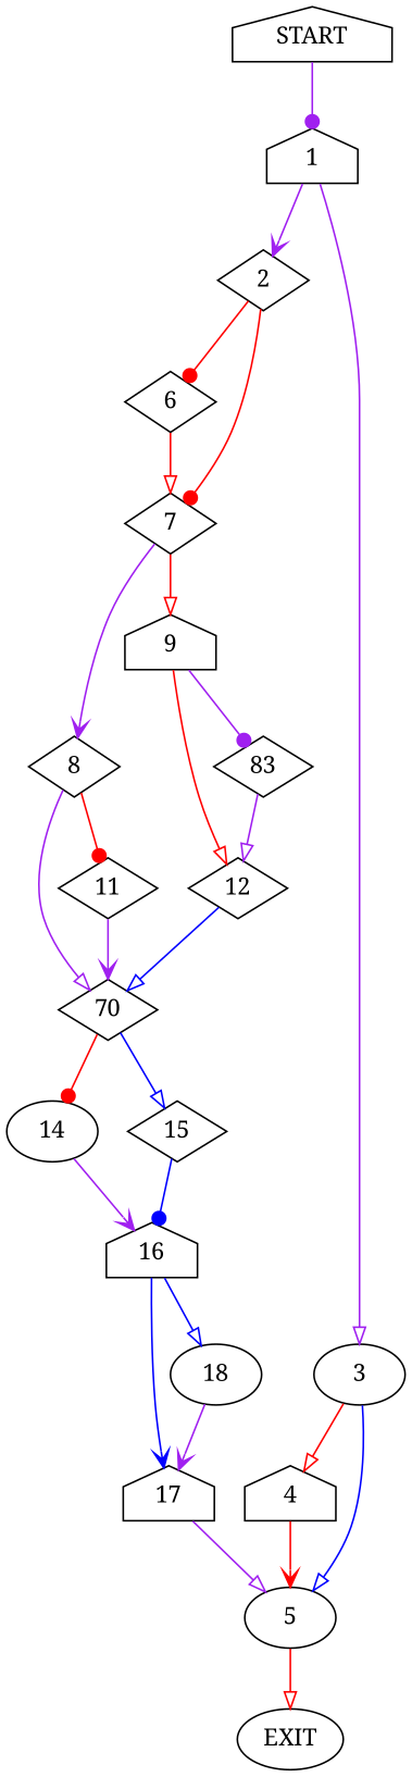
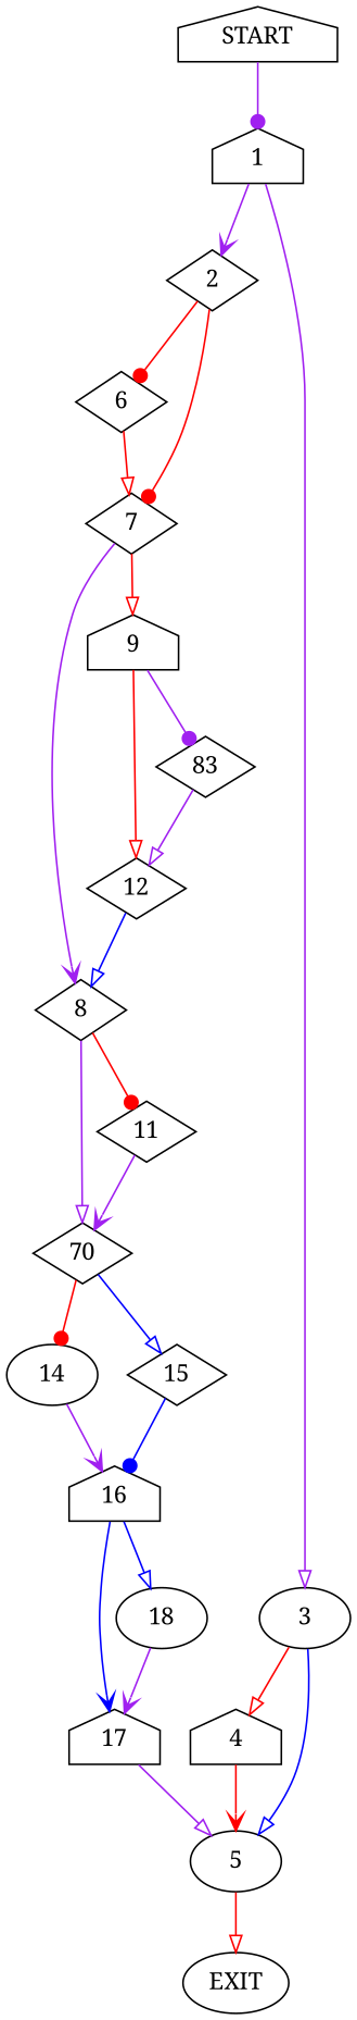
  digraph {
    fontname="Noto Serif"
    node [fontname="Noto Serif" shape=diamond]
    edge [arrowhead=onormal color=purple fontname="Noto Serif"]
    n1 [label=START shape=house]
    1 [shape=house]
    2
    3 [shape=ellipse]
    n5 [label=EXIT shape=ellipse]
    6
    7
    4 [shape=house]
    5 [shape=ellipse]
    8
    9 [shape=house]
    n12 [label=70]
    11
    12
    n15 [label=83]
    14 [shape=ellipse]
    15
    16 [shape=house]
    17 [shape=house]
    18 [shape=ellipse]
    n1 -> 1 [arrowhead=dot]
    1 -> 2 [arrowhead=vee]
    1 -> 3
    2 -> 6 [arrowhead=dot color=red]
    2 -> 7 [arrowhead=dot color=red]
    3 -> 4 [color=red]
    3 -> 5 [color=blue]
    6 -> 7 [color=red]
    7 -> 8 [arrowhead=vee]
    7 -> 9 [color=red]
    4 -> 5 [arrowhead=vee color=red]
    5 -> n5 [color=red]
    8 -> n12
    8 -> 11 [arrowhead=dot color=red]
    9 -> 12 [color=red]
    9 -> n15 [arrowhead=dot]
    n12 -> 14 [arrowhead=dot color=red]
    n12 -> 15 [color=blue]
    11 -> n12 [arrowhead=vee]
-   12 -> n12 [color=blue]
+   12 -> 8 [color=blue]
    n15 -> 12
    14 -> 16 [arrowhead=vee]
    15 -> 16 [arrowhead=dot color=blue]
    16 -> 17 [arrowhead=vee color=blue]
    16 -> 18 [color=blue]
    17 -> 5
    18 -> 17 [arrowhead=vee]
  }
